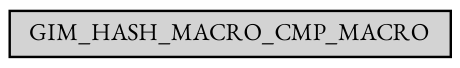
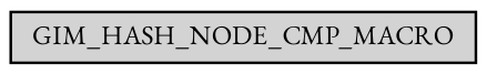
  digraph {
    rankdir=LR
    fontname="EB Garamond"
-   n1 [color=black fillcolor=lightgrey fontname="EB Garamond" fontsize=10 height=0.2 label=GIM_HASH_MACRO_CMP_MACRO shape=record style=filled width=0.4]
+   n1 [color=black fillcolor=lightgrey fontname="EB Garamond" fontsize=10 height=0.2 label=GIM_HASH_NODE_CMP_MACRO shape=record style=filled width=0.4]
  }
